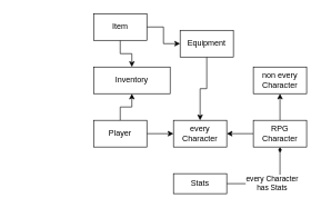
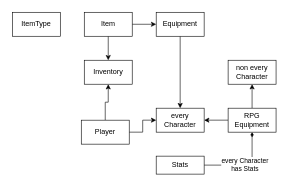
  <mxCell id="0" />
  <mxCell id="1" parent="0" />
  <mxCell id="2" style="edgeStyle=orthogonalEdgeStyle;rounded=0;orthogonalLoop=1;jettySize=auto;html=1;" edge="1" parent="1" source="4" target="6"><mxGeometry relative="1" as="geometry" /></mxCell>
  <mxCell id="3" style="edgeStyle=orthogonalEdgeStyle;rounded=0;orthogonalLoop=1;jettySize=auto;html=1;" edge="1" parent="1" source="4" target="15"><mxGeometry relative="1" as="geometry" /></mxCell>
  <mxCell id="4" value="Item" style="rounded=0;whiteSpace=wrap;html=1;" vertex="1" parent="1"><mxGeometry x="140" y="20" width="80" height="40" as="geometry" /></mxCell>
- <mxCell id="6" value="Inventory" style="rounded=0;whiteSpace=wrap;html=1;" vertex="1" parent="1"><mxGeometry x="140" y="100" width="115" height="40" as="geometry" /></mxCell>
+ <mxCell id="5" value="ItemType" style="rounded=0;whiteSpace=wrap;html=1;" vertex="1" parent="1"><mxGeometry x="20" y="20" width="80" height="40" as="geometry" /></mxCell>
+ <mxCell id="6" value="Inventory" style="rounded=0;whiteSpace=wrap;html=1;" vertex="1" parent="1"><mxGeometry x="140" y="100" width="80" height="40" as="geometry" /></mxCell>
  <mxCell id="7" value="every Character&lt;br&gt;has Stats" style="edgeStyle=orthogonalEdgeStyle;rounded=0;orthogonalLoop=1;jettySize=auto;html=1;entryX=0.5;entryY=1;entryDx=0;entryDy=0;endArrow=diamondThin;endFill=1;" edge="1" parent="1" source="8" target="11"><mxGeometry relative="1" as="geometry" /></mxCell>
  <mxCell id="8" value="Stats&lt;br&gt;" style="rounded=0;whiteSpace=wrap;html=1;" vertex="1" parent="1"><mxGeometry x="260" y="260" width="80" height="30" as="geometry" /></mxCell>
  <mxCell id="9" style="edgeStyle=orthogonalEdgeStyle;rounded=0;orthogonalLoop=1;jettySize=auto;html=1;" edge="1" parent="1" source="11" target="12"><mxGeometry relative="1" as="geometry" /></mxCell>
  <mxCell id="10" style="edgeStyle=orthogonalEdgeStyle;rounded=0;orthogonalLoop=1;jettySize=auto;html=1;" edge="1" parent="1" source="11" target="13"><mxGeometry relative="1" as="geometry" /></mxCell>
- <mxCell id="11" value="RPG&lt;br&gt;Character" style="rounded=0;whiteSpace=wrap;html=1;" vertex="1" parent="1"><mxGeometry x="380" y="180" width="80" height="40" as="geometry" /></mxCell>
+ <mxCell id="11" value="RPG&lt;br&gt;Equipment" style="rounded=0;whiteSpace=wrap;html=1;" vertex="1" parent="1"><mxGeometry x="380" y="180" width="80" height="40" as="geometry" /></mxCell>
  <mxCell id="12" value="every&lt;br&gt;Character" style="rounded=0;whiteSpace=wrap;html=1;" vertex="1" parent="1"><mxGeometry x="260" y="180" width="80" height="40" as="geometry" /></mxCell>
  <mxCell id="13" value="non every&lt;br&gt;Character" style="rounded=0;whiteSpace=wrap;html=1;" vertex="1" parent="1"><mxGeometry x="380" y="100" width="80" height="40" as="geometry" /></mxCell>
  <mxCell id="14" style="edgeStyle=orthogonalEdgeStyle;rounded=0;orthogonalLoop=1;jettySize=auto;html=1;" edge="1" parent="1" source="15" target="12"><mxGeometry relative="1" as="geometry" /></mxCell>
- <mxCell id="15" value="Equipment" style="rounded=0;whiteSpace=wrap;html=1;" vertex="1" parent="1"><mxGeometry x="270" y="45" width="80" height="40" as="geometry" /></mxCell>
+ <mxCell id="15" value="Equipment" style="rounded=0;whiteSpace=wrap;html=1;" vertex="1" parent="1"><mxGeometry x="260" y="20" width="80" height="40" as="geometry" /></mxCell>
  <mxCell id="16" style="edgeStyle=orthogonalEdgeStyle;rounded=0;orthogonalLoop=1;jettySize=auto;html=1;" edge="1" parent="1" source="18" target="6"><mxGeometry relative="1" as="geometry" /></mxCell>
  <mxCell id="17" style="edgeStyle=orthogonalEdgeStyle;rounded=0;orthogonalLoop=1;jettySize=auto;html=1;" edge="1" parent="1" source="18" target="12"><mxGeometry relative="1" as="geometry" /></mxCell>
- <mxCell id="18" value="Player" style="rounded=0;whiteSpace=wrap;html=1;" vertex="1" parent="1"><mxGeometry x="140" y="180" width="80" height="40" as="geometry" /></mxCell>
+ <mxCell id="18" value="Player" style="rounded=0;whiteSpace=wrap;html=1;" vertex="1" parent="1"><mxGeometry x="135" y="200" width="80" height="40" as="geometry" /></mxCell>
